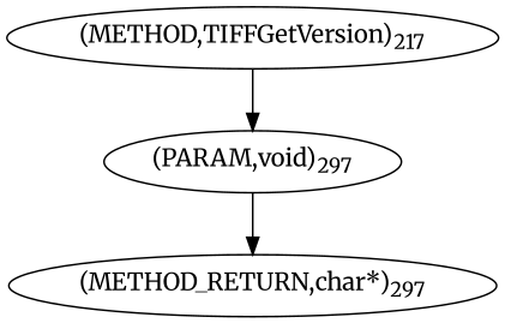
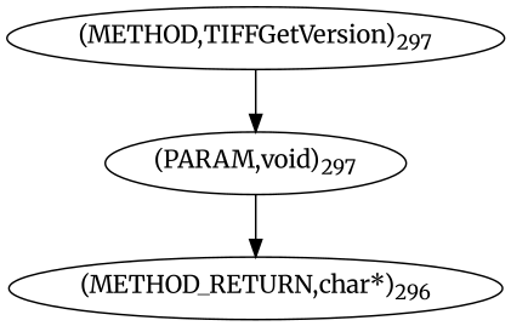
  digraph {
    fontname=Merriweather
    node [fontname=Merriweather]
    edge [fontname=Merriweather]
-   n1 [label=<(METHOD,TIFFGetVersion)<SUB>217</SUB>>]
+   n1 [label=<(METHOD,TIFFGetVersion)<SUB>297</SUB>>]
    n2 [label=<(PARAM,void)<SUB>297</SUB>>]
-   n3 [label=<(METHOD_RETURN,char*)<SUB>297</SUB>>]
+   n3 [label=<(METHOD_RETURN,char*)<SUB>296</SUB>>]
    n1 -> n2
    n2 -> n3
  }
